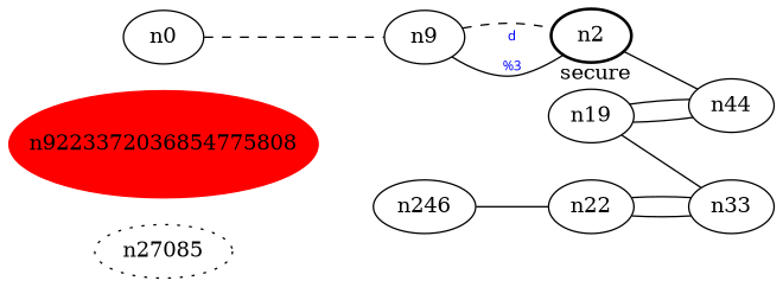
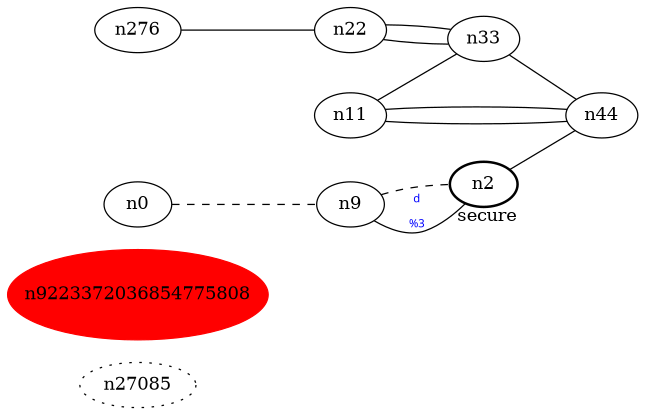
  graph {
    fontcolor=blue
    rankdir=LR
    n21085 [fillcolor="#123456" label=n27085 style=dotted]
    n9223372036854775808 [color=red height=1 style=filled width=1]
    n2 [style=bold xlabel=secure]
    n44
    n1 [label=n9]
    n0
-   n246
+   n246 [label=n276]
    n22
    n33
-   n11 [label=n19]
+   n11
    n2 -- n44
    n1 -- n2 [style=dashed]
    n1 -- n2 [fontcolor=blue fontname="comic sans" fontsize=9 label="d\n\l\G"]
    n0 -- n1 [style=dashed]
    n246 -- n22
    n22 -- n33
    n22 -- n33
+   n33 -- n44
    n11 -- n44
    n11 -- n44
    n11 -- n33
  }
